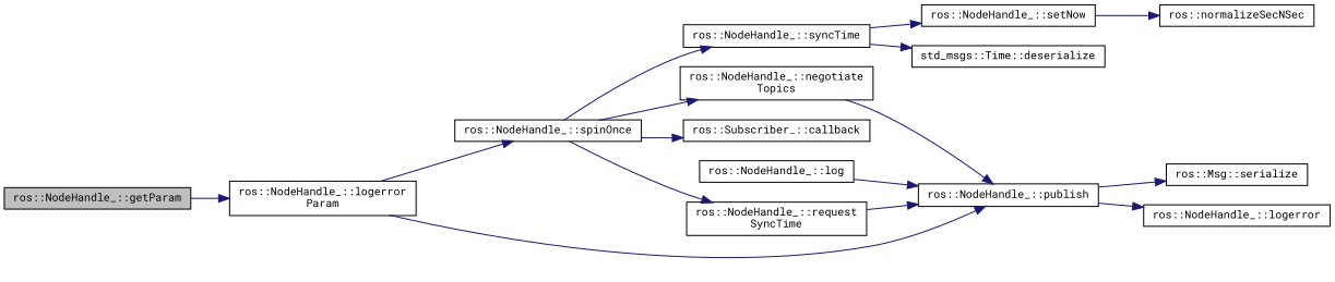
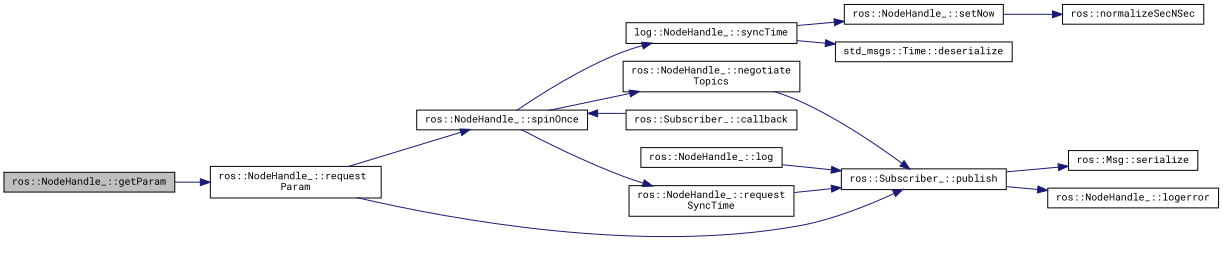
  digraph {
    fontname="Roboto Mono"
    rankdir=LR
    node [color=black fillcolor=white fontname="Roboto Mono" fontsize=10 shape=record style=filled]
    edge [color=midnightblue fontname="Roboto Mono" fontsize=10 labelfontname=Helvetica labelfontsize=10 style=solid]
    n1 [fillcolor=grey75 fontcolor=black height=0.2 label="ros::NodeHandle_::getParam" width=0.4]
-   n2 [height=0.2 label="ros::NodeHandle_::logerror\lParam" width=0.4]
-   n3 [height=0.2 label="ros::NodeHandle_::publish" width=0.4]
+   n2 [height=0.2 label="ros::NodeHandle_::request\lParam" width=0.4]
+   n3 [height=0.2 label="ros::Subscriber_::publish" width=0.4]
    n4 [height=0.2 label="ros::NodeHandle_::spinOnce" width=0.4]
    n5 [height=0.2 label="ros::Msg::serialize" width=0.4]
    n6 [height=0.2 label="ros::NodeHandle_::logerror" width=0.4]
    n7 [height=0.2 label="ros::NodeHandle_::request\lSyncTime" width=0.4]
    n8 [height=0.2 label="ros::NodeHandle_::negotiate\lTopics" width=0.4]
-   n9 [height=0.2 label="ros::NodeHandle_::syncTime" width=0.4]
+   n9 [height=0.2 label="log::NodeHandle_::syncTime" width=0.4]
    n10 [height=0.2 label="ros::Subscriber_::callback" width=0.4]
    n11 [height=0.2 label="ros::NodeHandle_::log" width=0.4]
    n12 [height=0.2 label="std_msgs::Time::deserialize" width=0.4]
    n13 [height=0.2 label="ros::NodeHandle_::setNow" width=0.4]
    n14 [height=0.2 label="ros::normalizeSecNSec" width=0.4]
    n1 -> n2
    n2 -> n3
    n2 -> n4
    n3 -> n5
    n3 -> n6
    n4 -> n7
    n4 -> n8
    n4 -> n9
-   n4 -> n10
+   n10 -> n4
    n7 -> n3
    n8 -> n3
    n9 -> n12
    n9 -> n13
    n11 -> n3
    n13 -> n14
  }
